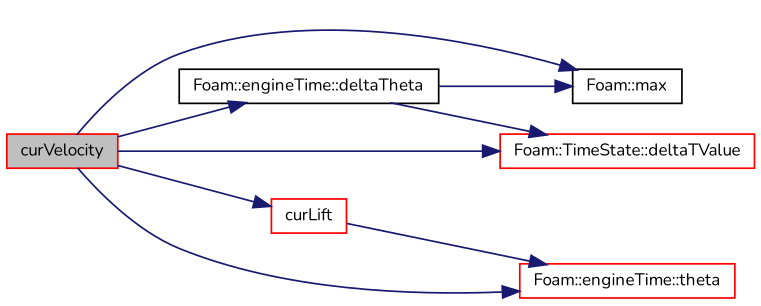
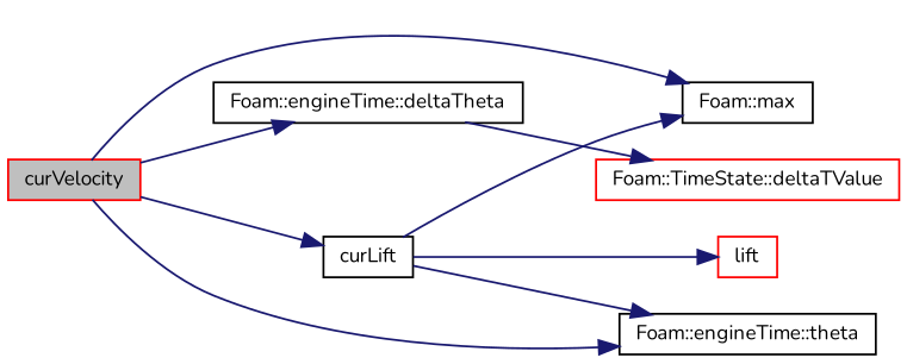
  digraph {
    fontname=Nunito
    rankdir=LR
    node [color=red fontname=Nunito fontsize=10 shape=record]
    edge [color=midnightblue fontname=Nunito fontsize=10 labelfontname=FreeSans labelfontsize=10 style=solid]
    n1 [fillcolor=grey75 fontcolor=black height=0.2 label=curVelocity style=filled width=0.4]
-   n2 [height=0.2 label=curLift width=0.4]
+   n2 [color=black height=0.2 label=curLift width=0.4]
    n3 [color=black height=0.2 label="Foam::max" width=0.4]
-   n4 [height=0.2 label="Foam::engineTime::theta" width=0.4]
+   n4 [color=black height=0.2 label="Foam::engineTime::theta" width=0.4]
    n5 [color=black height=0.2 label="Foam::engineTime::deltaTheta" width=0.4]
    n6 [height=0.2 label="Foam::TimeState::deltaTValue" width=0.4]
+   n7 [height=0.2 label=lift width=0.4]
    n1 -> n2
    n1 -> n3
    n1 -> n4
    n1 -> n5
-   n1 -> n6
-   n5 -> n3
+   n2 -> n3
    n2 -> n4
+   n2 -> n7
    n5 -> n6
  }
